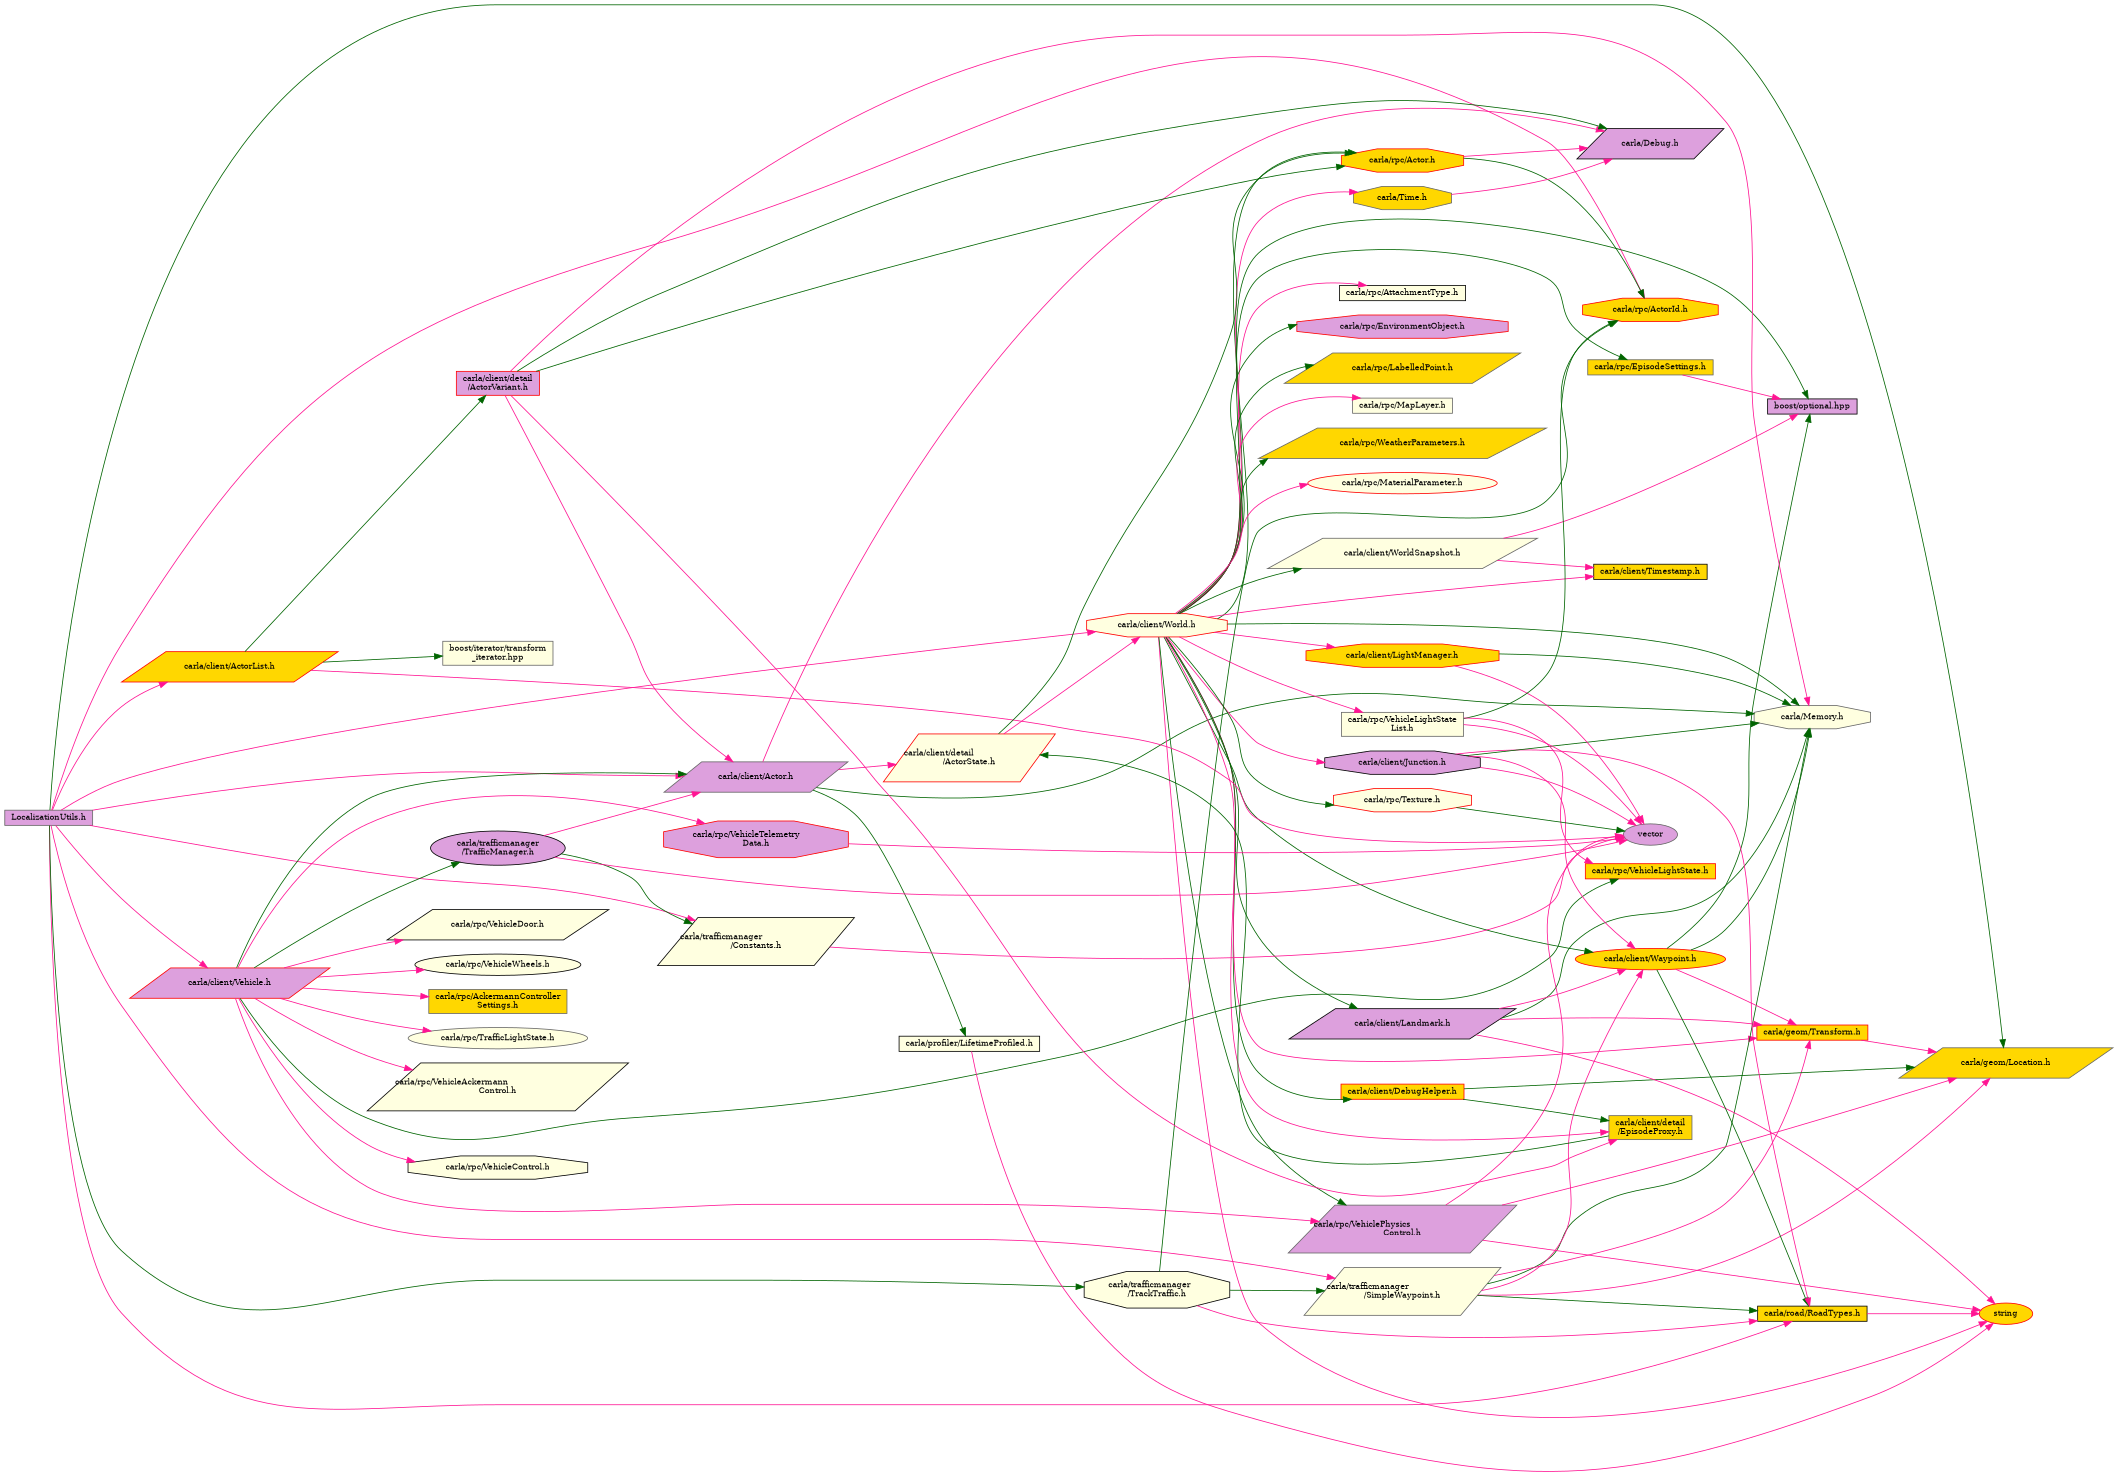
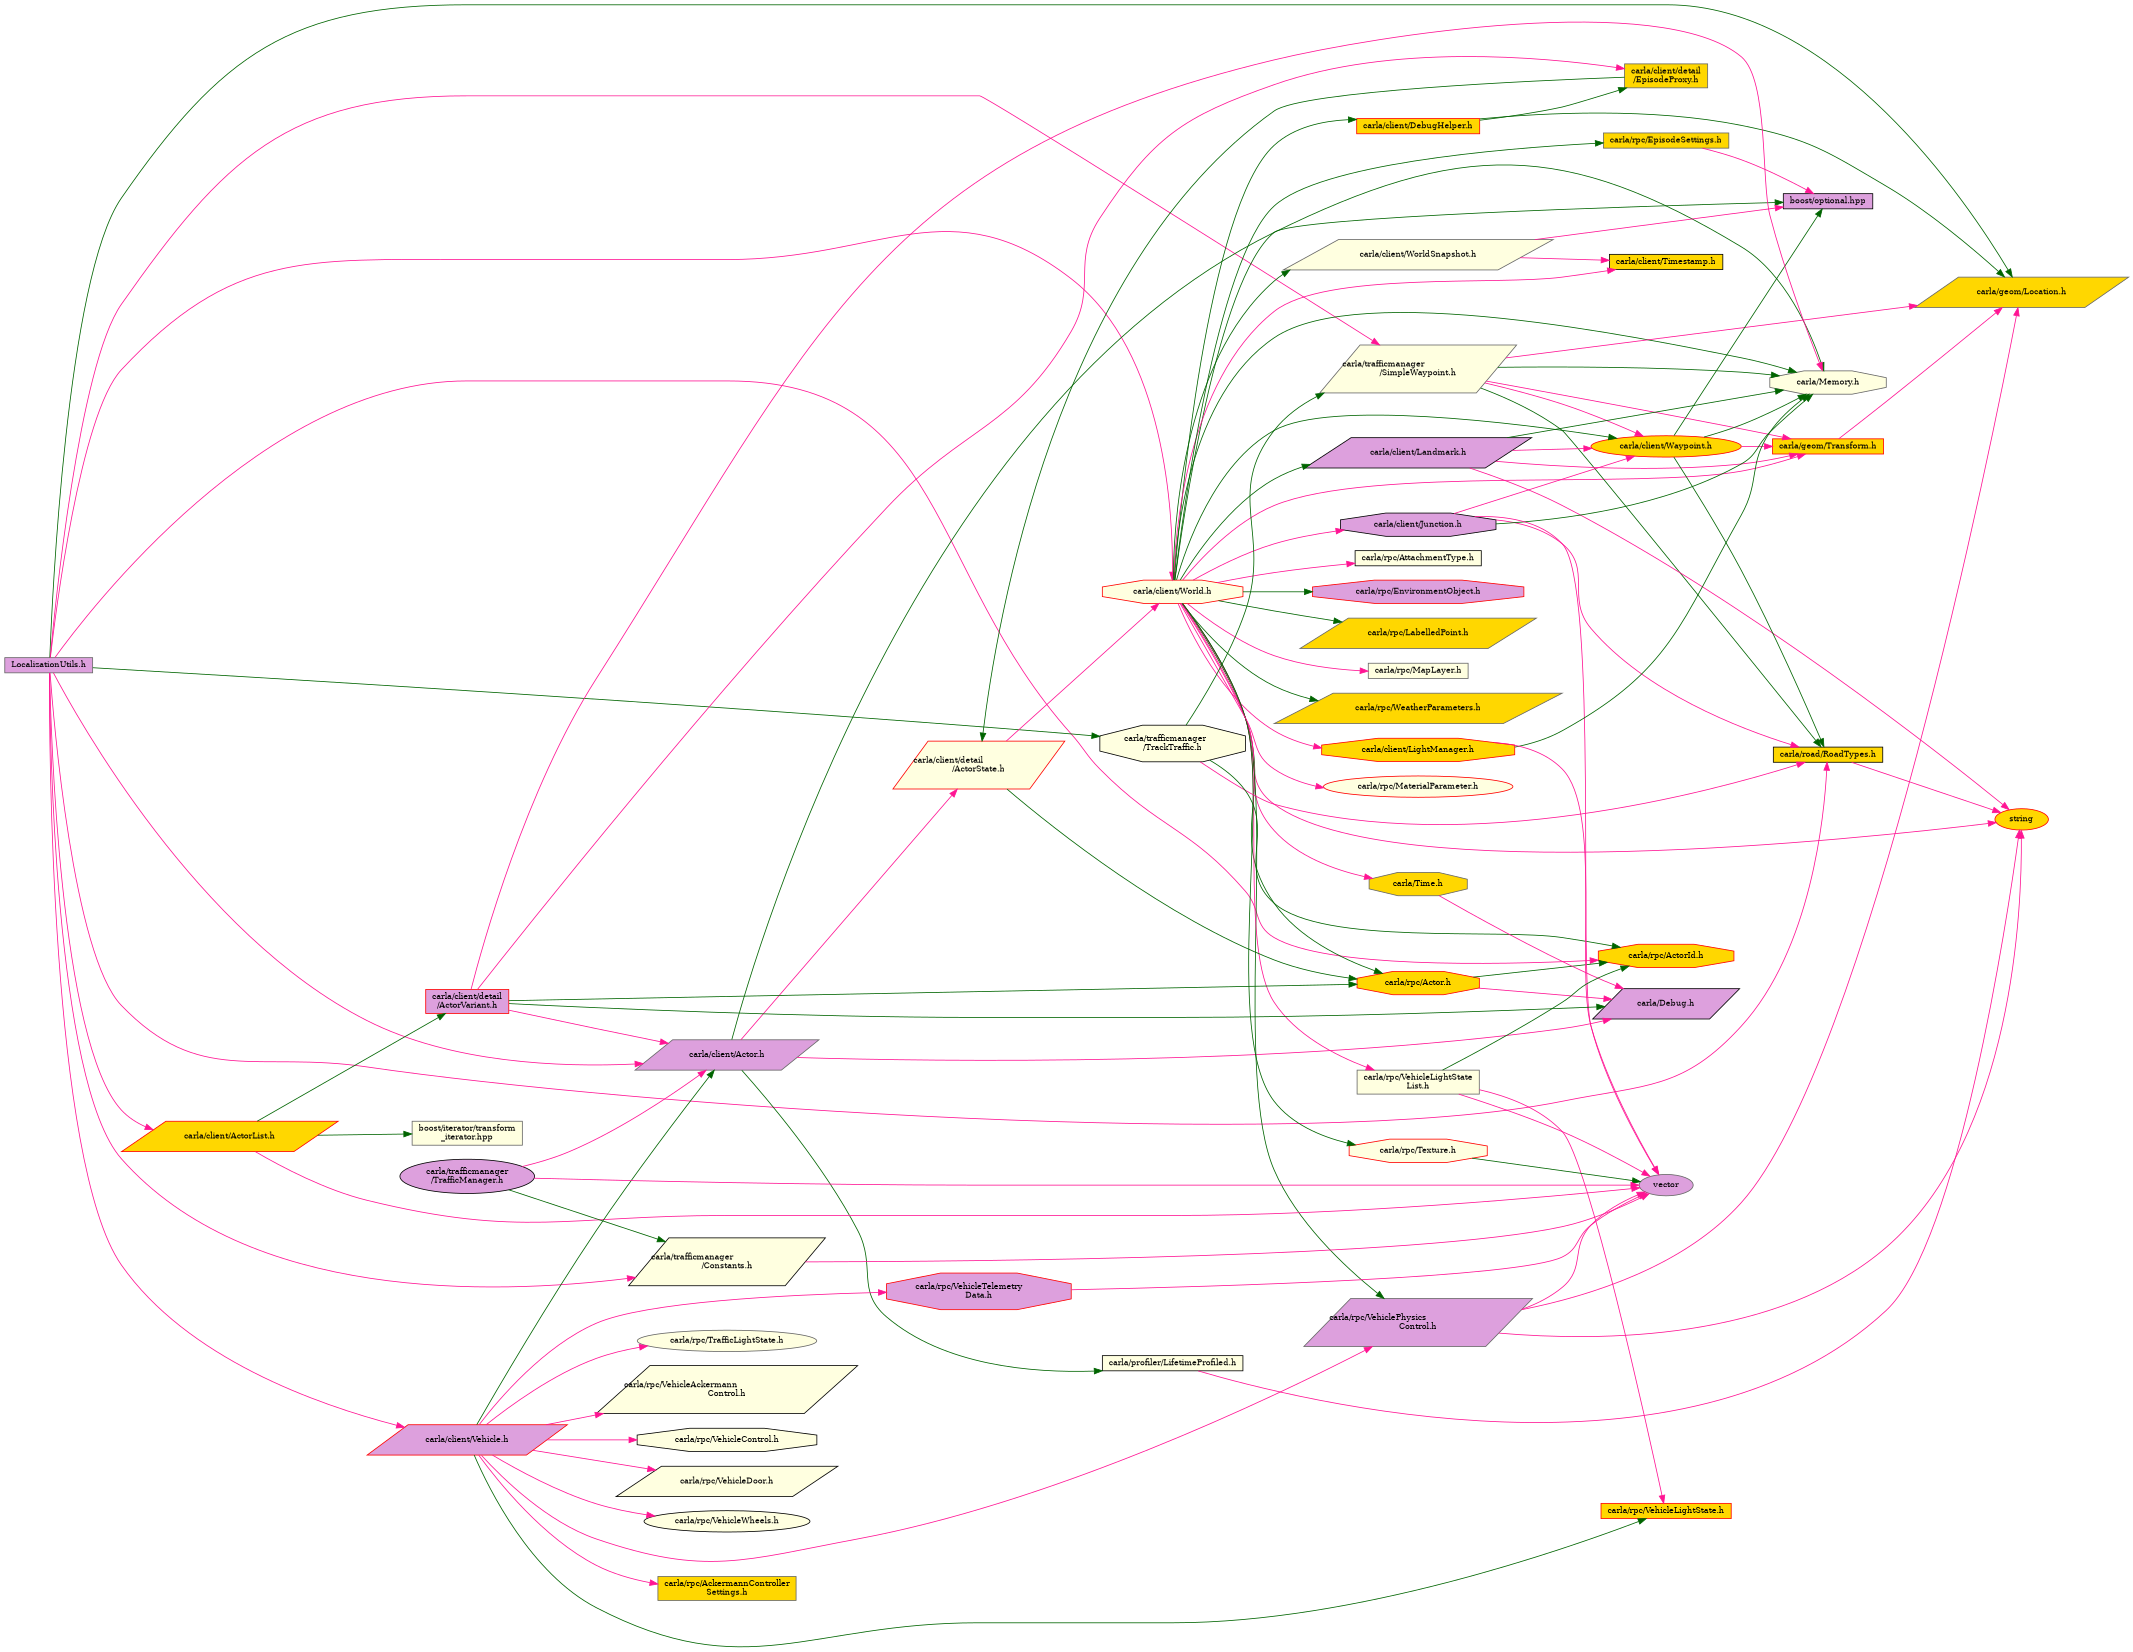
  digraph {
    fontname="DejaVu Serif"
    rankdir=LR
    node [color=gray40 fillcolor=lightyellow fontname="DejaVu Serif" fontsize=10 shape=box style=filled]
    edge [color=deeppink fontname="DejaVu Serif" fontsize=10 labelfontname=Helvetica labelfontsize=10 style=solid]
    n1 [fillcolor=plum fontcolor=black height=0.2 label="LocalizationUtils.h" width=0.4]
    n2 [fillcolor=plum height=0.2 label="carla/client/Actor.h" shape=parallelogram width=0.4]
    n3 [color=red height=0.2 label="carla/client/World.h" shape=octagon width=0.4]
    n4 [fillcolor=gold height=0.2 label="carla/geom/Location.h" shape=parallelogram width=0.4]
    n5 [color=black fillcolor=gold height=0.2 label="carla/road/RoadTypes.h" width=0.4]
    n6 [color=red fillcolor=gold height=0.2 label="carla/rpc/ActorId.h" shape=octagon width=0.4]
    n7 [color=red fillcolor=gold height=0.2 label="carla/client/ActorList.h" shape=parallelogram width=0.4]
    n8 [color=red fillcolor=plum height=0.2 label="carla/client/Vehicle.h" shape=parallelogram width=0.4]
    n9 [color=black height=0.2 label="carla/trafficmanager\l/Constants.h" shape=parallelogram width=0.4]
    n10 [height=0.2 label="carla/trafficmanager\l/SimpleWaypoint.h" shape=parallelogram width=0.4]
    n11 [color=black height=0.2 label="carla/trafficmanager\l/TrackTraffic.h" shape=octagon width=0.4]
    n12 [color=black fillcolor=plum height=0.2 label="carla/Debug.h" shape=parallelogram width=0.4]
    n13 [height=0.2 label="carla/Memory.h" shape=octagon width=0.4]
    n14 [color=red height=0.2 label="carla/client/detail\l/ActorState.h" shape=parallelogram width=0.4]
    n15 [color=black height=0.2 label="carla/profiler/LifetimeProfiled.h" width=0.4]
    n16 [fillcolor=gold height=0.2 label="carla/client/detail\l/EpisodeProxy.h" width=0.4]
    n17 [color=red fillcolor=gold height=0.2 label="carla/rpc/Actor.h" shape=octagon width=0.4]
    n18 [fillcolor=gold height=0.2 label="carla/Time.h" shape=octagon width=0.4]
    n19 [color=red fillcolor=gold height=0.2 label="carla/client/DebugHelper.h" width=0.4]
    n20 [color=black fillcolor=plum height=0.2 label="carla/client/Landmark.h" shape=parallelogram width=0.4]
    n21 [color=red fillcolor=gold height=0.2 label="carla/client/Waypoint.h" shape=ellipse width=0.4]
    n22 [color=red fillcolor=gold height=0.2 label="carla/geom/Transform.h" width=0.4]
    n23 [color=red fillcolor=gold height=0.2 label=string shape=ellipse width=0.4]
    n24 [color=black fillcolor=plum height=0.2 label="boost/optional.hpp" width=0.4]
    n25 [color=black fillcolor=plum height=0.2 label="carla/client/Junction.h" shape=octagon width=0.4]
    n26 [color=red fillcolor=gold height=0.2 label="carla/client/LightManager.h" shape=octagon width=0.4]
    n27 [color=black fillcolor=gold height=0.2 label="carla/client/Timestamp.h" width=0.4]
    n28 [height=0.2 label="carla/client/WorldSnapshot.h" shape=parallelogram width=0.4]
    n29 [color=black height=0.2 label="carla/rpc/AttachmentType.h" width=0.4]
    n30 [fillcolor=gold height=0.2 label="carla/rpc/EpisodeSettings.h" width=0.4]
    n31 [color=red fillcolor=plum height=0.2 label="carla/rpc/EnvironmentObject.h" shape=octagon width=0.4]
    n32 [fillcolor=gold height=0.2 label="carla/rpc/LabelledPoint.h" shape=parallelogram width=0.4]
    n33 [height=0.2 label="carla/rpc/MapLayer.h" width=0.4]
    n34 [fillcolor=plum height=0.2 label="carla/rpc/VehiclePhysics\lControl.h" shape=parallelogram width=0.4]
    n35 [fillcolor=gold height=0.2 label="carla/rpc/WeatherParameters.h" shape=parallelogram width=0.4]
    n36 [height=0.2 label="carla/rpc/VehicleLightState\lList.h" width=0.4]
    n37 [color=red height=0.2 label="carla/rpc/Texture.h" shape=octagon width=0.4]
    n38 [color=red height=0.2 label="carla/rpc/MaterialParameter.h" shape=ellipse width=0.4]
    n39 [fillcolor=plum height=0.2 label=vector shape=ellipse width=0.4]
    n40 [color=red fillcolor=plum height=0.2 label="carla/client/detail\l/ActorVariant.h" width=0.4]
    n41 [height=0.2 label="boost/iterator/transform\l_iterator.hpp" width=0.4]
    n42 [color=red fillcolor=gold height=0.2 label="carla/rpc/VehicleLightState.h" width=0.4]
    n43 [fillcolor=gold height=0.2 label="carla/rpc/AckermannController\lSettings.h" width=0.4]
    n44 [height=0.2 label="carla/rpc/TrafficLightState.h" shape=ellipse width=0.4]
    n45 [color=black height=0.2 label="carla/rpc/VehicleAckermann\lControl.h" shape=parallelogram width=0.4]
    n46 [color=black height=0.2 label="carla/rpc/VehicleControl.h" shape=octagon width=0.4]
    n47 [color=black height=0.2 label="carla/rpc/VehicleDoor.h" shape=parallelogram width=0.4]
    n48 [color=red fillcolor=plum height=0.2 label="carla/rpc/VehicleTelemetry\lData.h" shape=octagon width=0.4]
    n49 [color=black height=0.2 label="carla/rpc/VehicleWheels.h" shape=ellipse width=0.4]
    n50 [color=black fillcolor=plum height=0.2 label="carla/trafficmanager\l/TrafficManager.h" shape=ellipse width=0.4]
    n1 -> n2
    n1 -> n3
    n1 -> n4 [color=darkgreen]
    n1 -> n5
    n1 -> n6
    n1 -> n7
    n1 -> n8
    n1 -> n9
    n1 -> n10
    n1 -> n11 [color=darkgreen]
    n2 -> n12
    n2 -> n13 [color=darkgreen]
    n2 -> n14
    n2 -> n15 [color=darkgreen]
    n3 -> n13 [color=darkgreen]
-   n3 -> n16
    n3 -> n17 [color=darkgreen]
    n3 -> n18
    n3 -> n19 [color=darkgreen]
    n3 -> n20 [color=darkgreen]
    n3 -> n21 [color=darkgreen]
    n3 -> n22
    n3 -> n23
    n3 -> n24 [color=darkgreen]
    n3 -> n25
    n3 -> n26
    n3 -> n27
    n3 -> n28 [color=darkgreen]
    n3 -> n29
    n3 -> n30 [color=darkgreen]
    n3 -> n31 [color=darkgreen]
    n3 -> n32 [color=darkgreen]
    n3 -> n33
    n3 -> n34 [color=darkgreen]
    n3 -> n35 [color=darkgreen]
    n3 -> n36
    n3 -> n37 [color=darkgreen]
    n3 -> n38
    n5 -> n23
    n7 -> n39
    n7 -> n40 [color=darkgreen]
    n7 -> n41 [color=darkgreen]
    n8 -> n2 [color=darkgreen]
    n8 -> n34
    n8 -> n42 [color=darkgreen]
    n8 -> n43
    n8 -> n44
    n8 -> n45
    n8 -> n46
    n8 -> n47
    n8 -> n48
    n8 -> n49
-   n8 -> n50 [color=darkgreen]
    n9 -> n39
    n10 -> n4
    n10 -> n5 [color=darkgreen]
    n10 -> n13 [color=darkgreen]
    n10 -> n21
    n10 -> n22
    n11 -> n5
    n11 -> n6 [color=darkgreen]
    n11 -> n10 [color=darkgreen]
    n14 -> n3
    n14 -> n17 [color=darkgreen]
    n15 -> n23
    n16 -> n14 [color=darkgreen]
    n17 -> n6 [color=darkgreen]
    n17 -> n12
    n18 -> n12
    n19 -> n4 [color=darkgreen]
    n19 -> n16 [color=darkgreen]
    n20 -> n13 [color=darkgreen]
    n20 -> n21
    n20 -> n22
    n20 -> n23
    n21 -> n5 [color=darkgreen]
    n21 -> n13 [color=darkgreen]
    n21 -> n22
    n21 -> n24 [color=darkgreen]
    n22 -> n4
    n25 -> n5
    n25 -> n13 [color=darkgreen]
    n25 -> n21
    n25 -> n39
    n26 -> n13 [color=darkgreen]
    n26 -> n39
    n28 -> n24
    n28 -> n27
    n30 -> n24
    n34 -> n4
    n34 -> n23
    n34 -> n39
    n36 -> n6 [color=darkgreen]
    n36 -> n39
    n36 -> n42
    n37 -> n39 [color=darkgreen]
    n40 -> n2
    n40 -> n12 [color=darkgreen]
    n40 -> n13
    n40 -> n16
    n40 -> n17 [color=darkgreen]
    n48 -> n39
    n50 -> n2
    n50 -> n9 [color=darkgreen]
    n50 -> n39
  }
